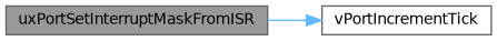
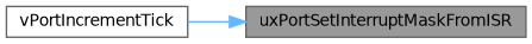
  digraph {
    rankdir=RL
    node [fontname=Helvetica fontsize=10 shape=box style=filled]
    n1 [color=gray40 fillcolor=grey60 fontcolor=black height=0.2 label=uxPortSetInterruptMaskFromISR width=0.4]
    n2 [color=grey40 fillcolor=white height=0.2 label=vPortIncrementTick width=0.4]
-   n2 -> n1 [color=steelblue1 dir=back fontname=Helvetica fontsize=10 labelfontname=Helvetica labelfontsize=10 style=solid]
+   n1 -> n2 [color=steelblue1 dir=back fontname=Helvetica fontsize=10 labelfontname=Helvetica labelfontsize=10 style=solid]
  }
